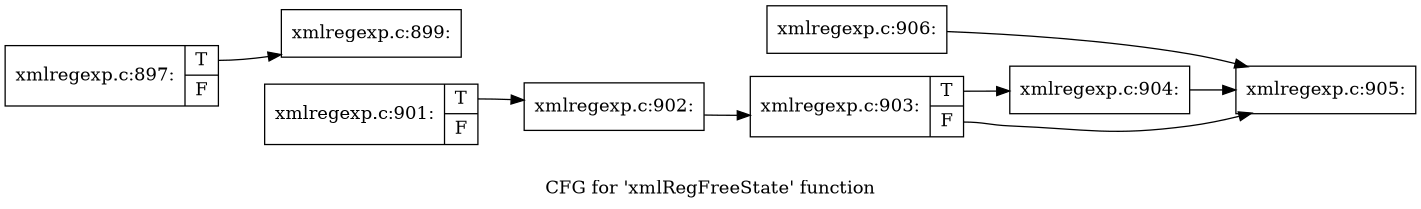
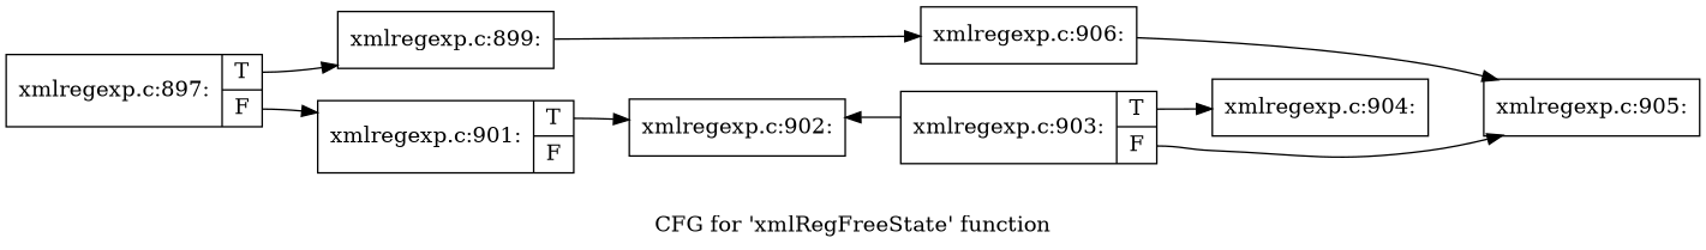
  digraph {
    label="CFG for 'xmlRegFreeState' function"
    rankdir=LR
    node [shape=record]
    n1 [label="{xmlregexp.c:897:|{<s0>T|<s1>F}}"]
    n2 [label="{xmlregexp.c:899:}"]
    n3 [label="{xmlregexp.c:901:|{<s0>T|<s1>F}}"]
    n4 [label="{xmlregexp.c:906:}"]
    n5 [label="{xmlregexp.c:902:}"]
    n6 [label="{xmlregexp.c:905:}"]
    n7 [label="{xmlregexp.c:903:|{<s0>T|<s1>F}}"]
    n8 [label="{xmlregexp.c:904:}"]
    n1 -> n2 [tailport=s0]
+   n1 -> n3 [tailport=s1]
+   n2 -> n4
    n3 -> n5 [tailport=s0]
    n4 -> n6
-   n5 -> n7
+   n7 -> n5
    n7 -> n6 [tailport=s1]
    n7 -> n8 [tailport=s0]
-   n8 -> n6
  }
